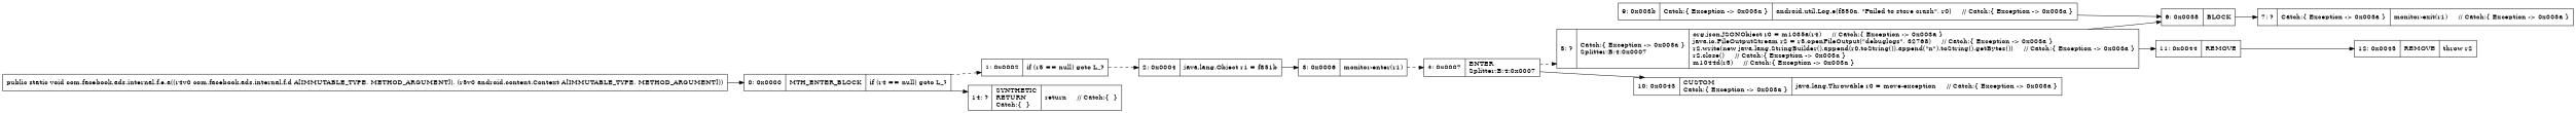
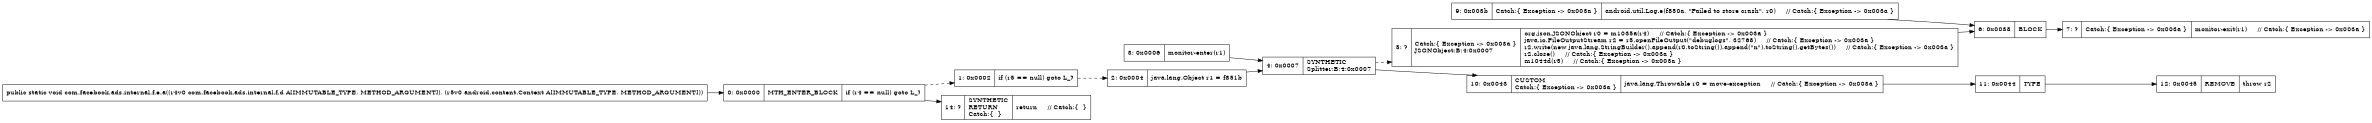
  digraph {
    rankdir=LR
    node [shape=record]
    n1 [label="{0\:\ 0x0000|MTH_ENTER_BLOCK\l|if (r4 == null) goto L_?\l}"]
    n2 [label="{1\:\ 0x0002|if (r5 == null) goto L_?\l}"]
    n3 [label="{14\:\ ?|SYNTHETIC\lRETURN\lCatch:\{  \}\l|return     \/\/ Catch:\{  \}\l}"]
    n4 [label="{2\:\ 0x0004|java.lang.Object r1 = f851b\l}"]
    n5 [label="{3\:\ 0x0006|monitor\-enter(r1)\l}"]
-   n6 [label="{4\:\ 0x0007|ENTER\lSplitter:B:4:0x0007\l}"]
-   n7 [label="{5\:\ ?|Catch:\{ Exception \-\> 0x003a \}\lSplitter:B:4:0x0007\l|org.json.JSONObject r0 = m1035a(r4)     \/\/ Catch:\{ Exception \-\> 0x003a \}\ljava.io.FileOutputStream r2 = r5.openFileOutput(\"debuglogs\", 32768)     \/\/ Catch:\{ Exception \-\> 0x003a \}\lr2.write(new java.lang.StringBuilder().append(r0.toString()).append(\"n\").toString().getBytes())     \/\/ Catch:\{ Exception \-\> 0x003a \}\lr2.close()     \/\/ Catch:\{ Exception \-\> 0x003a \}\lm1044d(r5)     \/\/ Catch:\{ Exception \-\> 0x003a \}\l}"]
+   n6 [label="{4\:\ 0x0007|SYNTHETIC\lSplitter:B:4:0x0007\l}"]
+   n7 [label="{5\:\ ?|Catch:\{ Exception \-\> 0x003a \}\lJSONObject:B:4:0x0007\l|org.json.JSONObject r0 = m1035a(r4)     \/\/ Catch:\{ Exception \-\> 0x003a \}\ljava.io.FileOutputStream r2 = r5.openFileOutput(\"debuglogs\", 32768)     \/\/ Catch:\{ Exception \-\> 0x003a \}\lr2.write(new java.lang.StringBuilder().append(r0.toString()).append(\"n\").toString().getBytes())     \/\/ Catch:\{ Exception \-\> 0x003a \}\lr2.close()     \/\/ Catch:\{ Exception \-\> 0x003a \}\lm1044d(r5)     \/\/ Catch:\{ Exception \-\> 0x003a \}\l}"]
    n8 [label="{10\:\ 0x0043|CUSTOM\lCatch:\{ Exception \-\> 0x003a \}\l|java.lang.Throwable r0 = move\-exception     \/\/ Catch:\{ Exception \-\> 0x003a \}\l}"]
    n9 [label="{6\:\ 0x0038|BLOCK\l}"]
-   n10 [label="{11\:\ 0x0044|REMOVE\l}"]
+   n10 [label="{11\:\ 0x0044|TYPE\l}"]
    n11 [label="{7\:\ ?|Catch:\{ Exception \-\> 0x003a \}\l|monitor\-exit(r1)     \/\/ Catch:\{ Exception \-\> 0x003a \}\l}"]
    n12 [label="{9\:\ 0x003b|Catch:\{ Exception \-\> 0x003a \}\l|android.util.Log.e(f850a, \"Failed to store crash\", r0)     \/\/ Catch:\{ Exception \-\> 0x003a \}\l}"]
    n13 [label="{12\:\ 0x0045|REMOVE\l|throw r2\l}"]
    n14 [label="{public static void com.facebook.ads.internal.f.e.a((r4v0 com.facebook.ads.internal.f.d A[IMMUTABLE_TYPE, METHOD_ARGUMENT]), (r5v0 android.content.Context A[IMMUTABLE_TYPE, METHOD_ARGUMENT])) }"]
    n1 -> n2 [style=dashed]
    n1 -> n3
    n2 -> n4 [style=dashed]
-   n4 -> n5
-   n5 -> n6 [style=dashed]
+   n4 -> n6
+   n5 -> n6
    n6 -> n7 [style=dashed]
    n6 -> n8
    n7 -> n9
-   n7 -> n10
+   n8 -> n10
    n9 -> n11
    n10 -> n13
    n12 -> n9
    n14 -> n1
  }
